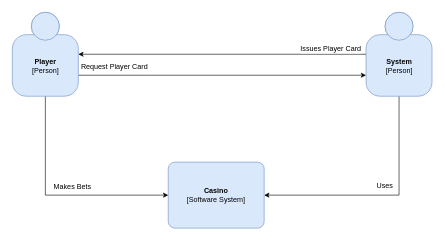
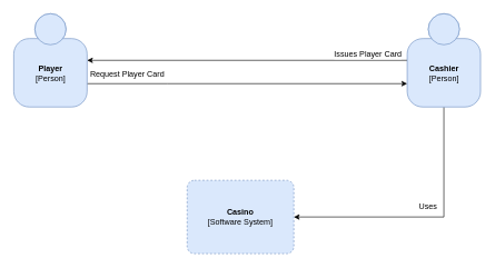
  <mxCell id="0" />
  <mxCell id="1" parent="0" />
  <mxCell id="2" style="edgeStyle=orthogonalEdgeStyle;rounded=0;orthogonalLoop=1;jettySize=auto;html=1;entryX=0;entryY=0.75;entryDx=0;entryDy=0;entryPerimeter=0;" parent="1" source="6" target="11" edge="1"><mxGeometry relative="1" as="geometry"><Array as="points"><mxPoint x="250" y="125" /><mxPoint x="250" y="125" /></Array></mxGeometry></mxCell>
  <mxCell id="3" value="Request Player Card" style="text;html=1;align=center;verticalAlign=middle;resizable=0;points=[];labelBackgroundColor=#ffffff;" parent="2" vertex="1" connectable="0"><mxGeometry x="-0.911" y="2" relative="1" as="geometry"><mxPoint x="38.95" y="-12.95" as="offset" /></mxGeometry></mxCell>
- <mxCell id="4" style="edgeStyle=orthogonalEdgeStyle;rounded=0;orthogonalLoop=1;jettySize=auto;html=1;entryX=0;entryY=0.5;entryDx=0;entryDy=0;entryPerimeter=0;" parent="1" source="6" target="12" edge="1"><mxGeometry relative="1" as="geometry"><Array as="points"><mxPoint x="75" y="325" /></Array></mxGeometry></mxCell>
- <mxCell id="5" value="Makes Bets" style="text;html=1;align=center;verticalAlign=middle;resizable=0;points=[];labelBackgroundColor=#ffffff;" parent="4" vertex="1" connectable="0"><mxGeometry x="-0.116" y="44" relative="1" as="geometry"><mxPoint y="-13.16" as="offset" /></mxGeometry></mxCell>
  <mxCell id="6" value="&lt;b&gt;Player&lt;/b&gt;&lt;div&gt;[Person]&lt;/div&gt;" style="html=1;dashed=0;whitespace=wrap;fillColor=#DAE8FC;strokeColor=#6C8EBF;shape=mxgraph.c4.person;align=center;points=[[0.5,0,0],[1,0.5,0],[1,0.75,0],[0.75,1,0],[0.5,1,0],[0.25,1,0],[0,0.75,0],[0,0.5,0]];" parent="1" vertex="1"><mxGeometry x="20" y="20" width="110.0" height="140" as="geometry" /></mxCell>
  <mxCell id="7" style="edgeStyle=orthogonalEdgeStyle;rounded=0;orthogonalLoop=1;jettySize=auto;html=1;entryX=1;entryY=0.5;entryDx=0;entryDy=0;entryPerimeter=0;" parent="1" source="11" target="6" edge="1"><mxGeometry relative="1" as="geometry" /></mxCell>
  <mxCell id="8" value="Issues Player Card" style="text;html=1;align=center;verticalAlign=middle;resizable=0;points=[];labelBackgroundColor=#ffffff;" parent="7" vertex="1" connectable="0"><mxGeometry x="-0.865" relative="1" as="geometry"><mxPoint x="-27.37" y="-10" as="offset" /></mxGeometry></mxCell>
  <mxCell id="9" style="edgeStyle=orthogonalEdgeStyle;rounded=0;orthogonalLoop=1;jettySize=auto;html=1;entryX=1;entryY=0.5;entryDx=0;entryDy=0;entryPerimeter=0;" parent="1" source="11" target="12" edge="1"><mxGeometry relative="1" as="geometry"><Array as="points"><mxPoint x="665" y="325" /></Array></mxGeometry></mxCell>
  <mxCell id="10" value="Uses" style="text;html=1;align=center;verticalAlign=middle;resizable=0;points=[];labelBackgroundColor=#ffffff;" parent="9" vertex="1" connectable="0"><mxGeometry x="-0.154" y="-41" relative="1" as="geometry"><mxPoint x="-24.85" y="25.95" as="offset" /></mxGeometry></mxCell>
- <mxCell id="11" value="&lt;b&gt;System&lt;/b&gt;&lt;div&gt;[Person]&lt;/div&gt;" style="html=1;dashed=0;whitespace=wrap;fillColor=#DAE8FC;strokeColor=#6C8EBF;shape=mxgraph.c4.person;align=center;points=[[0.5,0,0],[1,0.5,0],[1,0.75,0],[0.75,1,0],[0.5,1,0],[0.25,1,0],[0,0.75,0],[0,0.5,0]];" parent="1" vertex="1"><mxGeometry x="610" y="20" width="110.0" height="140" as="geometry" /></mxCell>
- <mxCell id="12" value="&lt;b&gt;Casino &lt;br&gt;&lt;/b&gt;&lt;div&gt;[Software System]&lt;/div&gt;" style="rounded=1;whiteSpace=wrap;html=1;labelBackgroundColor=none;fillColor=#dae8fc;fontColor=#000000;align=center;arcSize=10;strokeColor=#6c8ebf;points=[[0.25,0,0],[0.5,0,0],[0.75,0,0],[1,0.25,0],[1,0.5,0],[1,0.75,0],[0.75,1,0],[0.5,1,0],[0.25,1,0],[0,0.75,0],[0,0.5,0],[0,0.25,0]];" parent="1" vertex="1"><mxGeometry x="280" y="270" width="160" height="110.0" as="geometry" /></mxCell>
+ <mxCell id="11" value="&lt;b&gt;Cashier&lt;/b&gt;&lt;div&gt;[Person]&lt;/div&gt;" style="html=1;dashed=0;whitespace=wrap;fillColor=#DAE8FC;strokeColor=#6C8EBF;shape=mxgraph.c4.person;align=center;points=[[0.5,0,0],[1,0.5,0],[1,0.75,0],[0.75,1,0],[0.5,1,0],[0.25,1,0],[0,0.75,0],[0,0.5,0]];" parent="1" vertex="1"><mxGeometry x="610" y="20" width="110.0" height="140" as="geometry" /></mxCell>
+ <mxCell id="12" value="&lt;b&gt;Casino &lt;br&gt;&lt;/b&gt;&lt;div&gt;[Software System]&lt;/div&gt;" style="rounded=1;whiteSpace=wrap;html=1;labelBackgroundColor=none;fillColor=#dae8fc;fontColor=#000000;align=center;arcSize=10;strokeColor=#6c8ebf;points=[[0.25,0,0],[0.5,0,0],[0.75,0,0],[1,0.25,0],[1,0.5,0],[1,0.75,0],[0.75,1,0],[0.5,1,0],[0.25,1,0],[0,0.75,0],[0,0.5,0],[0,0.25,0]];dashed=1;" parent="1" vertex="1"><mxGeometry x="280" y="270" width="160" height="110.0" as="geometry" /></mxCell>
